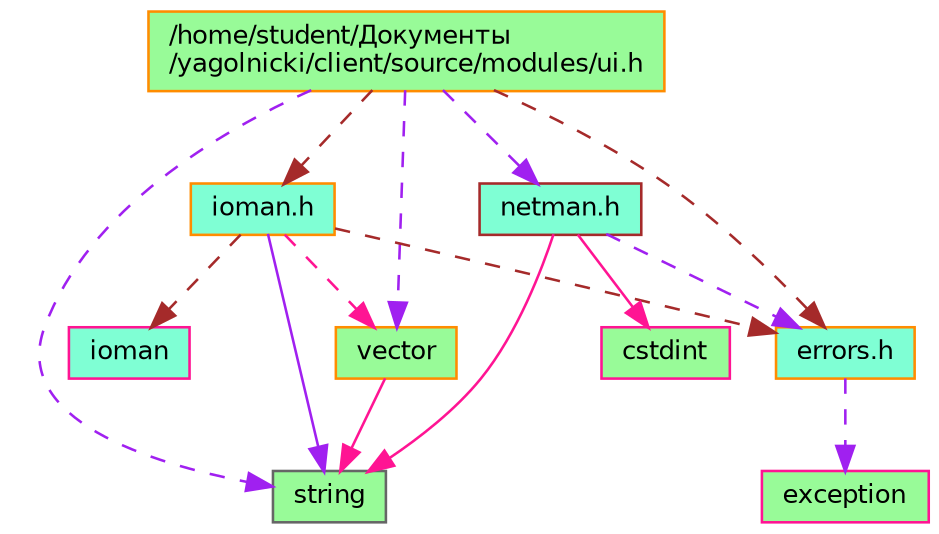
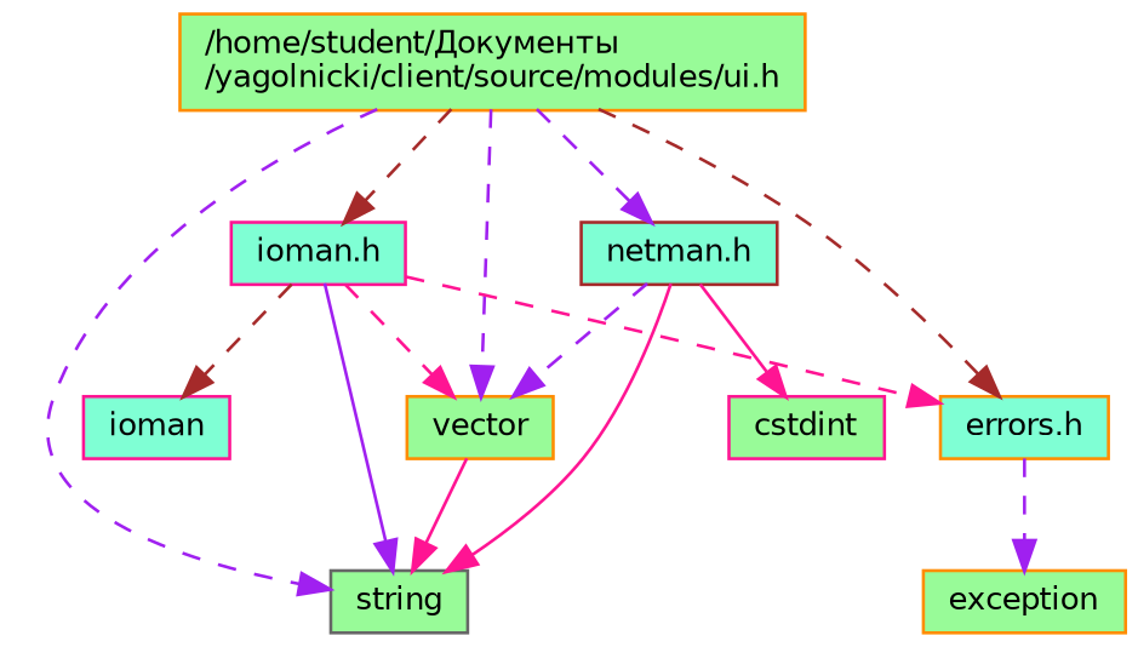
  digraph {
    node [color=darkorange fillcolor=palegreen fontname=Helvetica fontsize=10 shape=record style=filled]
    edge [color=purple fontname=Helvetica fontsize=10 labelfontname=Helvetica labelfontsize=10 style=dashed]
    n1 [fontcolor=black height=0.2 label="/home/student/Документы\l/yagolnicki/client/source/modules/ui.h" width=0.4]
-   n2 [fillcolor=aquamarine height=0.2 label="ioman.h" width=0.4]
+   n2 [color=deeppink fillcolor=aquamarine height=0.2 label="ioman.h" width=0.4]
    n3 [color=gray40 height=0.2 label=string width=0.4]
    n4 [height=0.2 label=vector width=0.4]
    n5 [fillcolor=aquamarine height=0.2 label="errors.h" width=0.4]
    n6 [color=brown fillcolor=aquamarine height=0.2 label="netman.h" width=0.4]
    n7 [color=deeppink fillcolor=aquamarine height=0.2 label=ioman width=0.4]
-   n8 [color=deeppink height=0.2 label=exception width=0.4]
+   n8 [height=0.2 label=exception width=0.4]
    n9 [color=deeppink height=0.2 label=cstdint width=0.4]
    n1 -> n2 [color=brown]
    n1 -> n3
    n1 -> n4
    n1 -> n5 [color=brown]
    n1 -> n6
    n2 -> n3 [style=solid]
    n2 -> n4 [color=deeppink]
-   n2 -> n5 [color=brown]
+   n2 -> n5 [color=deeppink]
    n2 -> n7 [color=brown]
    n4 -> n3 [color=deeppink style=solid]
    n5 -> n8
    n6 -> n3 [color=deeppink style=solid]
-   n6 -> n5
+   n6 -> n4
    n6 -> n9 [color=deeppink style=solid]
  }
